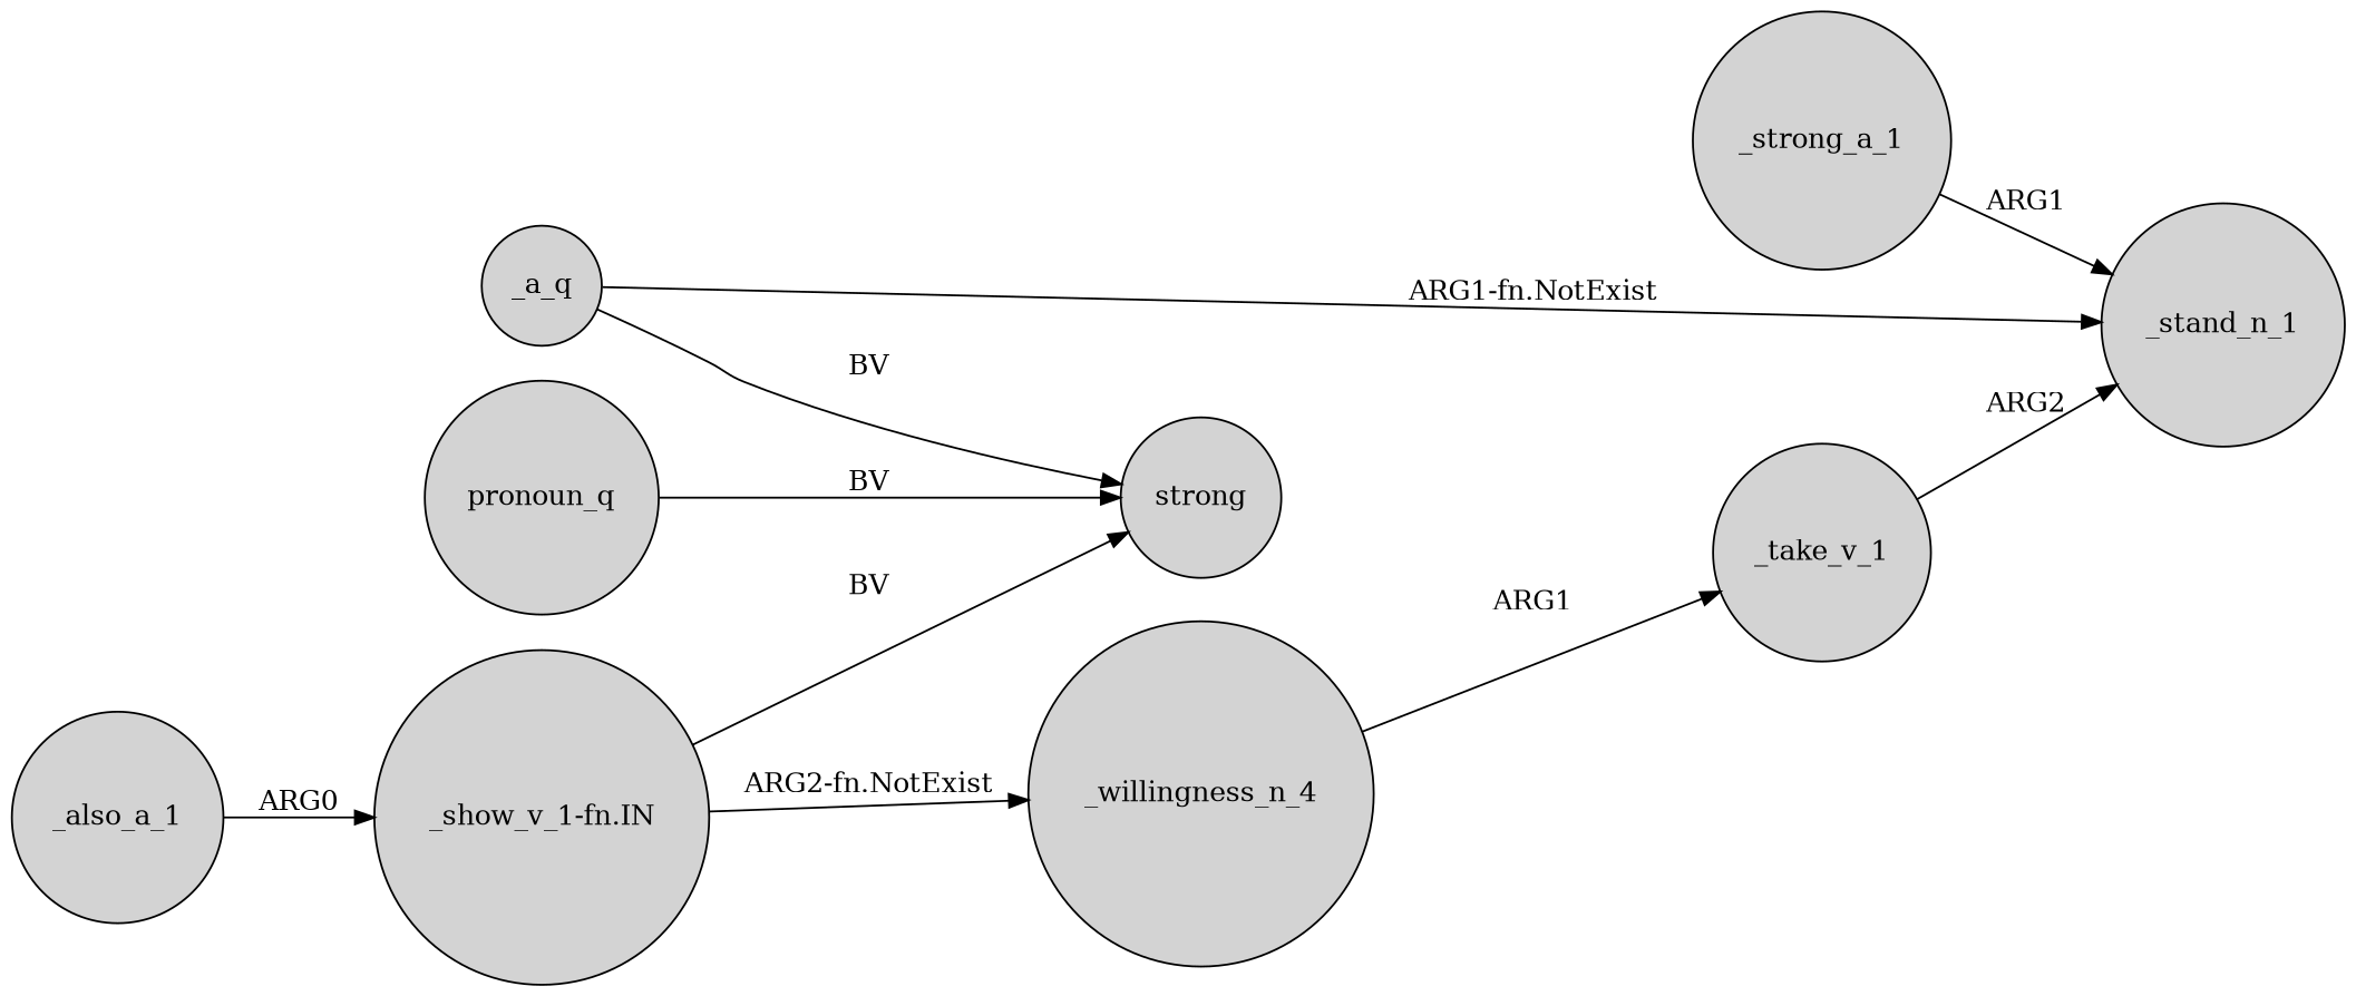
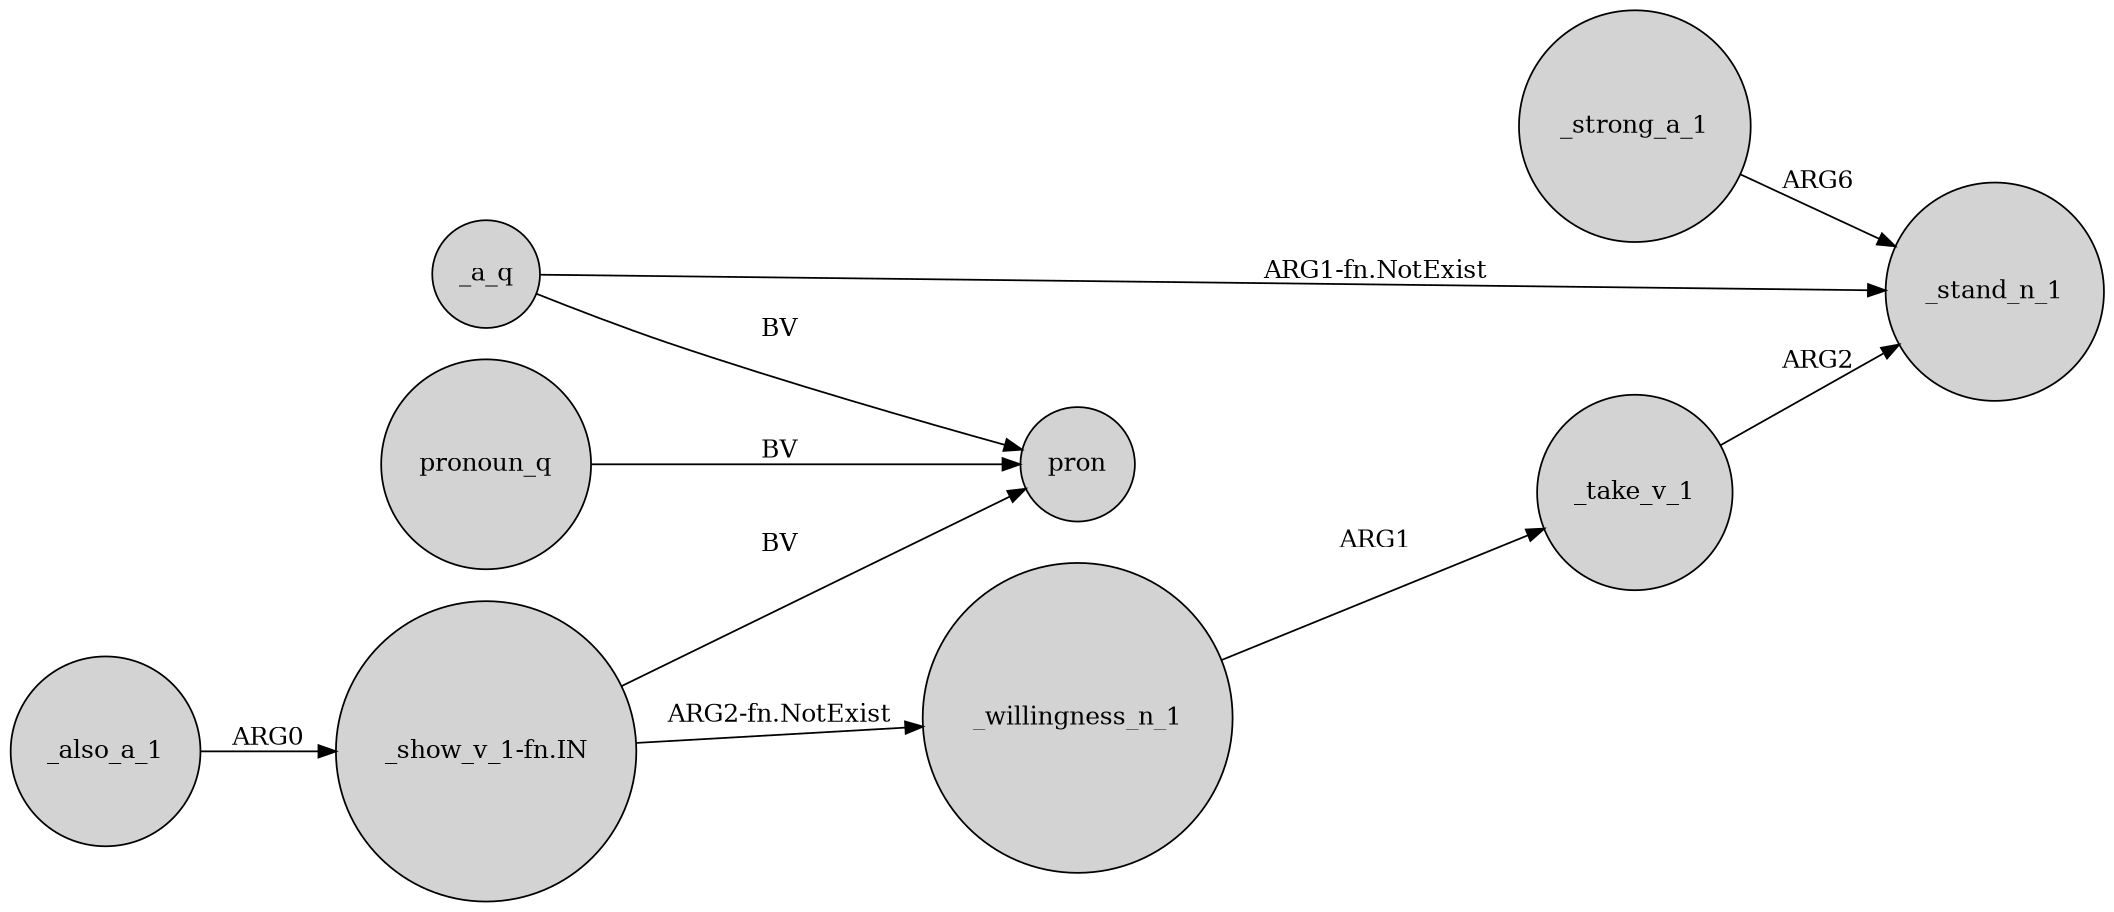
  digraph {
    rankdir=LR
    node [shape=circle style=filled]
    "_show_v_1-fn.IN"
-   _willingness_n_1 [label=_willingness_n_4]
-   pron [label=strong]
+   _willingness_n_1
+   pron
    _take_v_1
    _stand_n_1
    pronoun_q
    _strong_a_1
    _also_a_1
    _a_q
    "_show_v_1-fn.IN" -> _willingness_n_1 [label="ARG2-fn.NotExist"]
    "_show_v_1-fn.IN" -> pron [label=BV]
    _willingness_n_1 -> _take_v_1 [label=ARG1]
    _take_v_1 -> _stand_n_1 [label=ARG2]
    pronoun_q -> pron [label=BV]
-   _strong_a_1 -> _stand_n_1 [label=ARG1]
+   _strong_a_1 -> _stand_n_1 [label=ARG6]
    _also_a_1 -> "_show_v_1-fn.IN" [label=ARG0]
    _a_q -> pron [label=BV]
    _a_q -> _stand_n_1 [label="ARG1-fn.NotExist"]
  }
